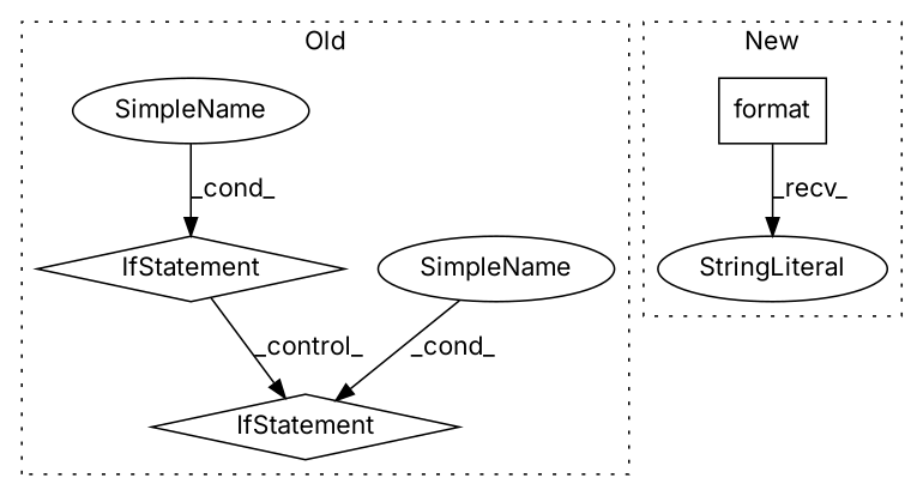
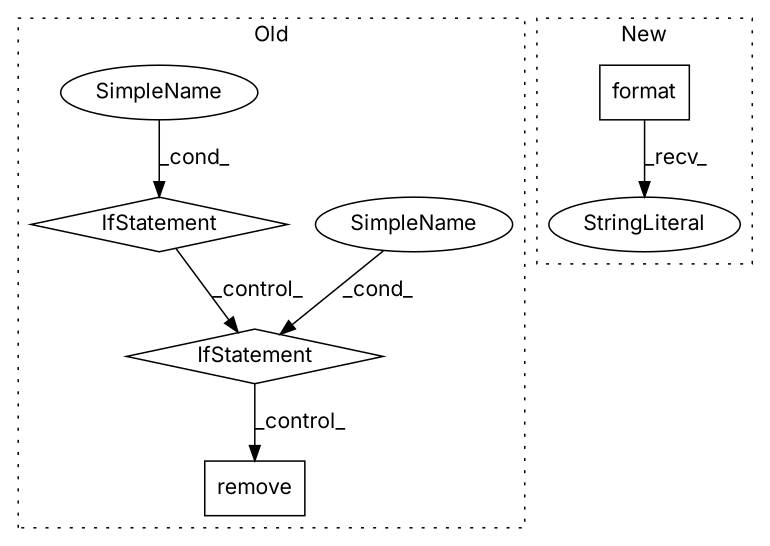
  digraph {
    fontname=Inter
    node [a=32 fontname=Inter shape=ellipse]
    edge [fontname=Inter]
+   n1 [l="7,1" label=remove s="1858,1868" shape=box]
    n2 [a=25 l="4,2" label=IfStatement s="1747,1777" shape=diamond]
    n3 [a=42 label=SimpleName]
    n4 [a=42 label=SimpleName]
    n5 [a=25 l="4,2" label=IfStatement s="1302,1334" shape=diamond]
    n6 [l="7,1" label=format s="1961,1979" shape=box]
    n7 [a=45 l=35 label=StringLiteral s=1925]
    subgraph cluster_1 {
      label=Old
      style=dotted
+     n1
      n2
      n3
      n4
      n5
    }
    subgraph cluster_2 {
      label=New
      style=dotted
      n6
      n7
    }
+   n2 -> n1 [label=_control_]
    n3 -> n2 [label=_cond_]
    n4 -> n5 [label=_cond_]
    n5 -> n2 [label=_control_]
    n6 -> n7 [label=_recv_]
  }
